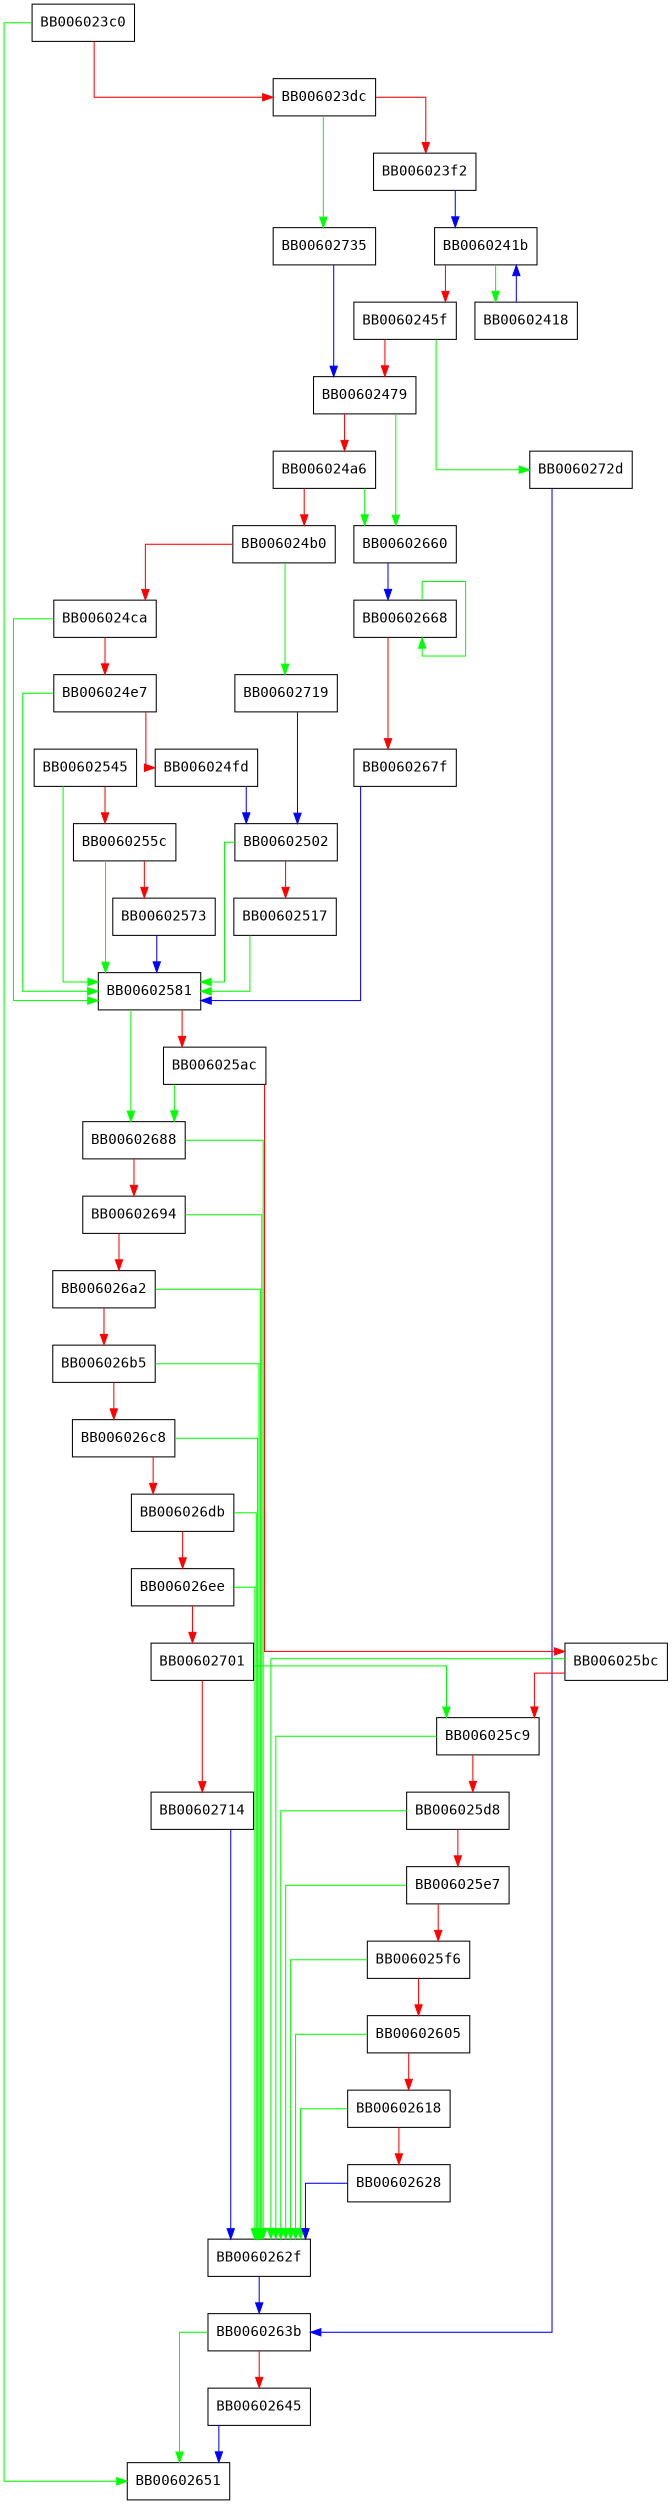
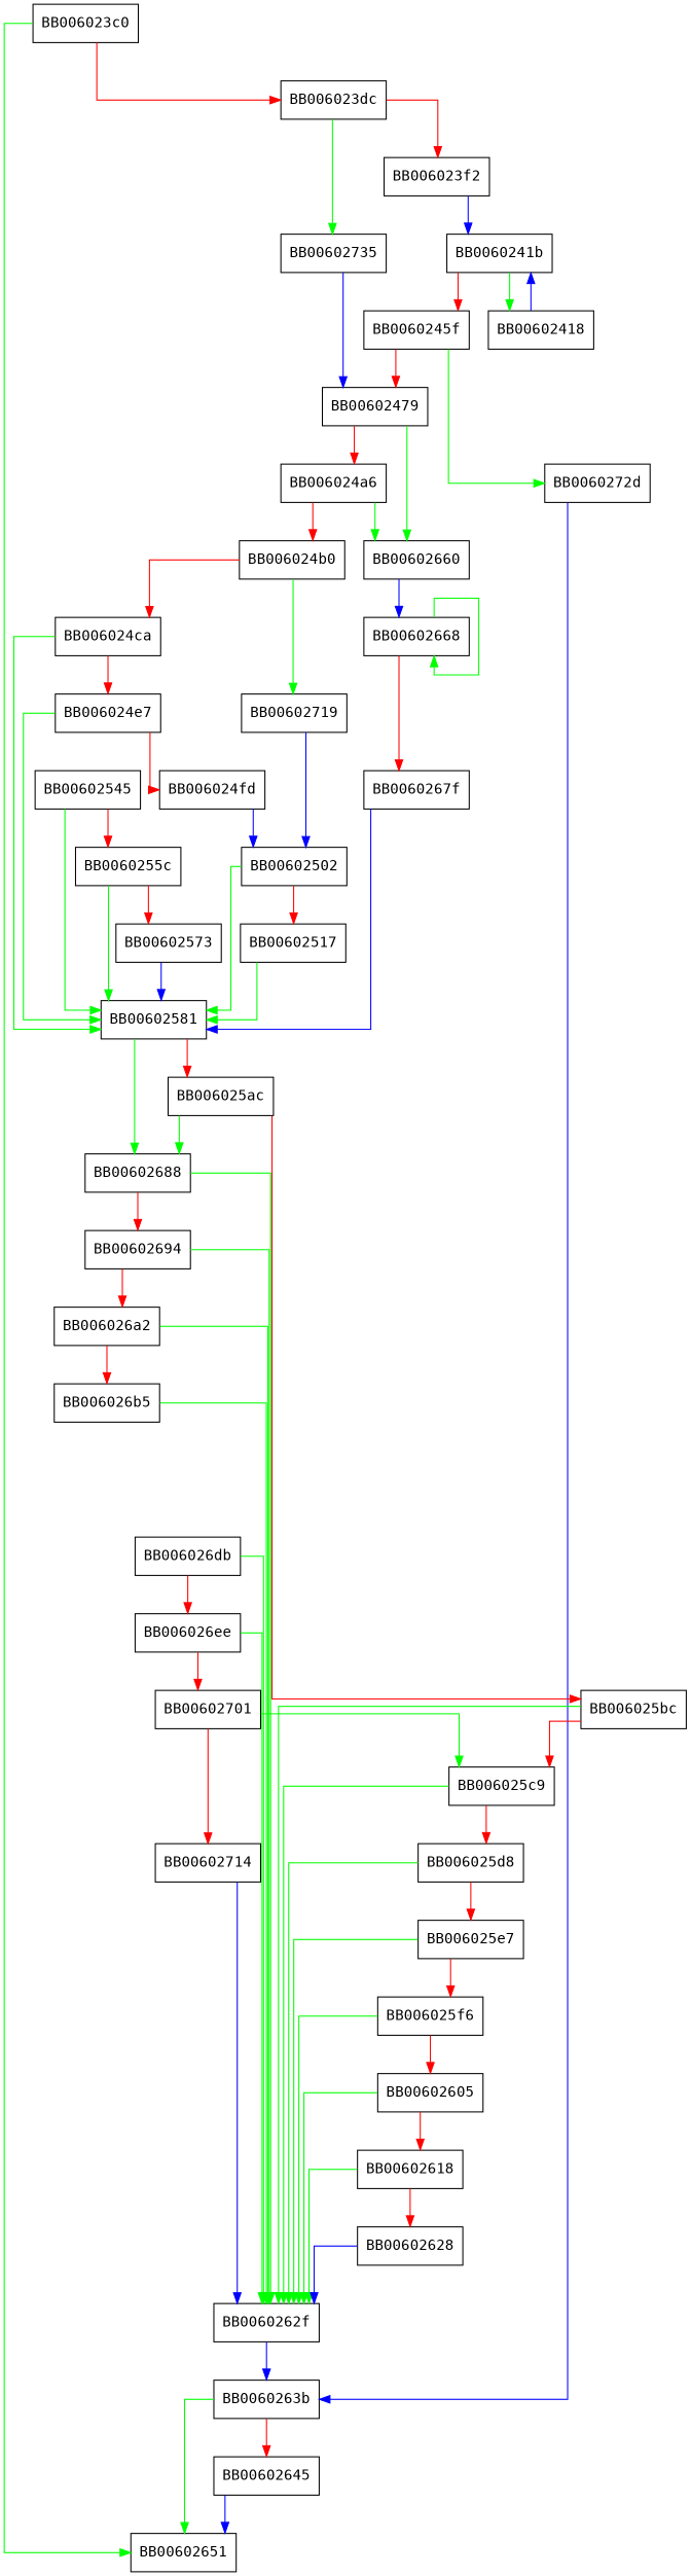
  digraph {
    fontname="DejaVu Sans Mono"
    splines=ortho
    node [fontname="DejaVu Sans Mono" shape=box]
    edge [color=green fontname="DejaVu Sans Mono"]
    BB006023c0
    BB00602651
    BB006023dc
    BB00602735
    BB006023f2
    BB00602479
    BB0060241b
    BB00602660
    BB006024a6
    BB00602418
    BB0060245f
    BB0060272d
    BB0060263b
    BB00602645
    BB00602668
    BB006024b0
    BB0060267f
    BB00602719
    BB006024ca
    BB00602502
    BB00602581
    BB006024e7
    BB00602517
    BB00602688
    BB006025ac
    BB006024fd
    BB0060262f
    BB00602694
    BB006025bc
    BB00602545
    BB0060255c
    BB00602573
    BB006026a2
    BB006025c9
    BB006025d8
    BB006025e7
    BB006025f6
    BB00602605
    BB00602618
    BB00602628
    BB006026b5
-   BB006026c8
    BB006026db
    BB006026ee
    BB00602701
    BB00602714
    BB006023c0 -> BB00602651
    BB006023c0 -> BB006023dc [color=red]
    BB006023dc -> BB00602735
    BB006023dc -> BB006023f2 [color=red]
    BB00602735 -> BB00602479 [color=blue]
    BB006023f2 -> BB0060241b [color=blue]
    BB00602479 -> BB00602660
    BB00602479 -> BB006024a6 [color=red]
    BB0060241b -> BB00602418
    BB0060241b -> BB0060245f [color=red]
    BB00602660 -> BB00602668 [color=blue]
    BB006024a6 -> BB00602660
    BB006024a6 -> BB006024b0 [color=red]
    BB00602418 -> BB0060241b [color=blue]
    BB0060245f -> BB00602479 [color=red]
    BB0060245f -> BB0060272d
    BB0060272d -> BB0060263b [color=blue]
    BB0060263b -> BB00602651
    BB0060263b -> BB00602645 [color=red]
    BB00602645 -> BB00602651 [color=blue]
    BB00602668 -> BB00602668
    BB00602668 -> BB0060267f [color=red]
    BB006024b0 -> BB00602719
    BB006024b0 -> BB006024ca [color=red]
    BB0060267f -> BB00602581 [color=blue]
    BB00602719 -> BB00602502 [color=blue]
    BB006024ca -> BB00602581
    BB006024ca -> BB006024e7 [color=red]
    BB00602502 -> BB00602581
    BB00602502 -> BB00602517 [color=red]
    BB00602581 -> BB00602688
    BB00602581 -> BB006025ac [color=red]
    BB006024e7 -> BB00602581
    BB006024e7 -> BB006024fd [color=red]
    BB00602517 -> BB00602581
    BB00602688 -> BB0060262f
    BB00602688 -> BB00602694 [color=red]
    BB006025ac -> BB00602688
    BB006025ac -> BB006025bc [color=red]
    BB006024fd -> BB00602502 [color=blue]
    BB0060262f -> BB0060263b [color=blue]
    BB00602694 -> BB0060262f
    BB00602694 -> BB006026a2 [color=red]
    BB006025bc -> BB0060262f
    BB006025bc -> BB006025c9 [color=red]
    BB00602545 -> BB00602581
    BB00602545 -> BB0060255c [color=red]
    BB0060255c -> BB00602581
    BB0060255c -> BB00602573 [color=red]
    BB00602573 -> BB00602581 [color=blue]
    BB006026a2 -> BB0060262f
    BB006026a2 -> BB006026b5 [color=red]
    BB006025c9 -> BB0060262f
    BB006025c9 -> BB006025d8 [color=red]
    BB006025d8 -> BB0060262f
    BB006025d8 -> BB006025e7 [color=red]
    BB006025e7 -> BB0060262f
    BB006025e7 -> BB006025f6 [color=red]
    BB006025f6 -> BB0060262f
    BB006025f6 -> BB00602605 [color=red]
    BB00602605 -> BB0060262f
    BB00602605 -> BB00602618 [color=red]
    BB00602618 -> BB0060262f
    BB00602618 -> BB00602628 [color=red]
    BB00602628 -> BB0060262f [color=blue]
    BB006026b5 -> BB0060262f
-   BB006026b5 -> BB006026c8 [color=red]
-   BB006026c8 -> BB0060262f
-   BB006026c8 -> BB006026db [color=red]
    BB006026db -> BB0060262f
    BB006026db -> BB006026ee [color=red]
    BB006026ee -> BB0060262f
    BB006026ee -> BB00602701 [color=red]
    BB00602701 -> BB006025c9
    BB00602701 -> BB00602714 [color=red]
    BB00602714 -> BB0060262f [color=blue]
  }
